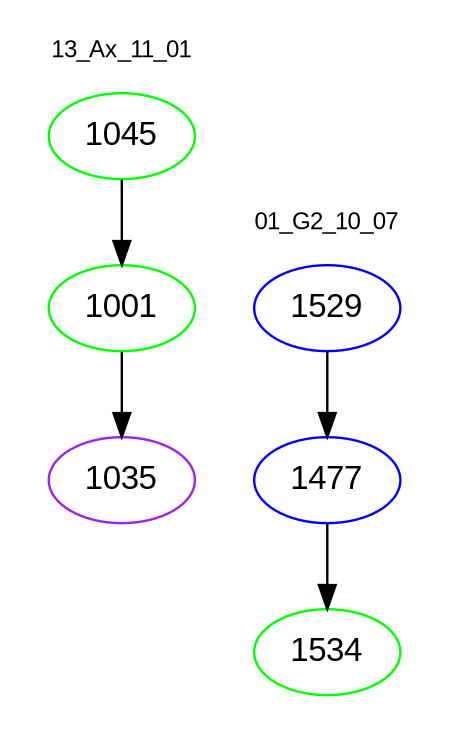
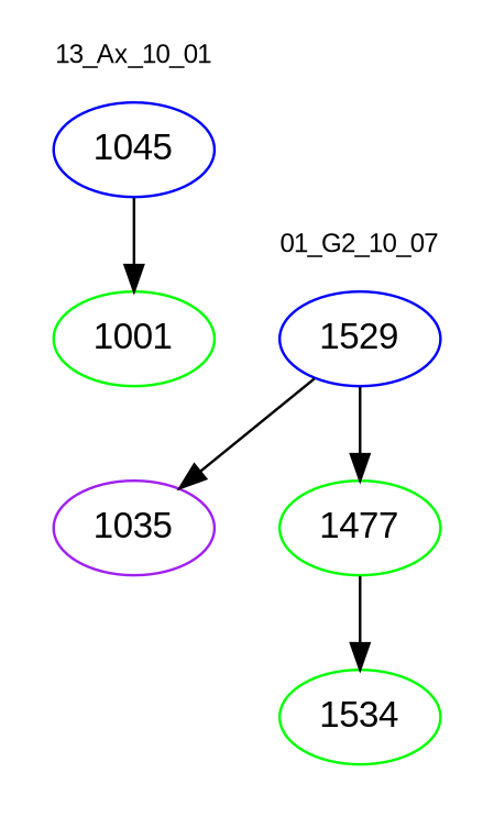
  digraph {
    fontname="Liberation Sans"
    node [color=green fontname="Liberation Sans"]
    edge [color=black fontname="Liberation Sans"]
-   n1 [label=1045]
+   n1 [color=blue label=1045]
    n2 [label=1001]
    n3 [color=purple label=1035]
    n4 [color=blue label=1529]
-   n5 [color=blue label=1477]
+   n5 [label=1477]
    n6 [label=1534]
    subgraph cluster_1 {
      color=white
      fontsize=10
-     label="13_Ax_11_01"
+     label="13_Ax_10_01"
      n1
      n2
      n3
    }
    subgraph cluster_2 {
      color=white
      fontsize=10
      label="01_G2_10_07"
      n4
      n5
      n6
    }
    n1 -> n2
-   n2 -> n3
+   n4 -> n3
    n4 -> n5
    n5 -> n6
  }
